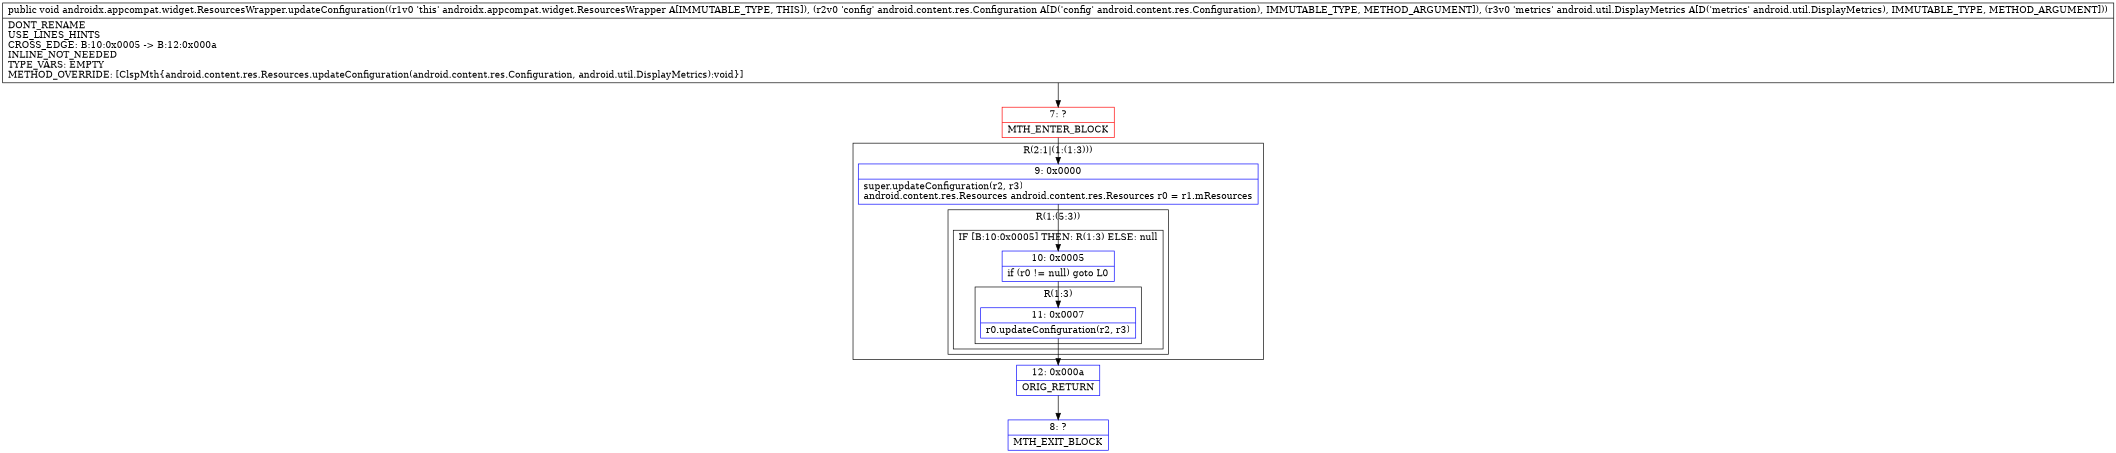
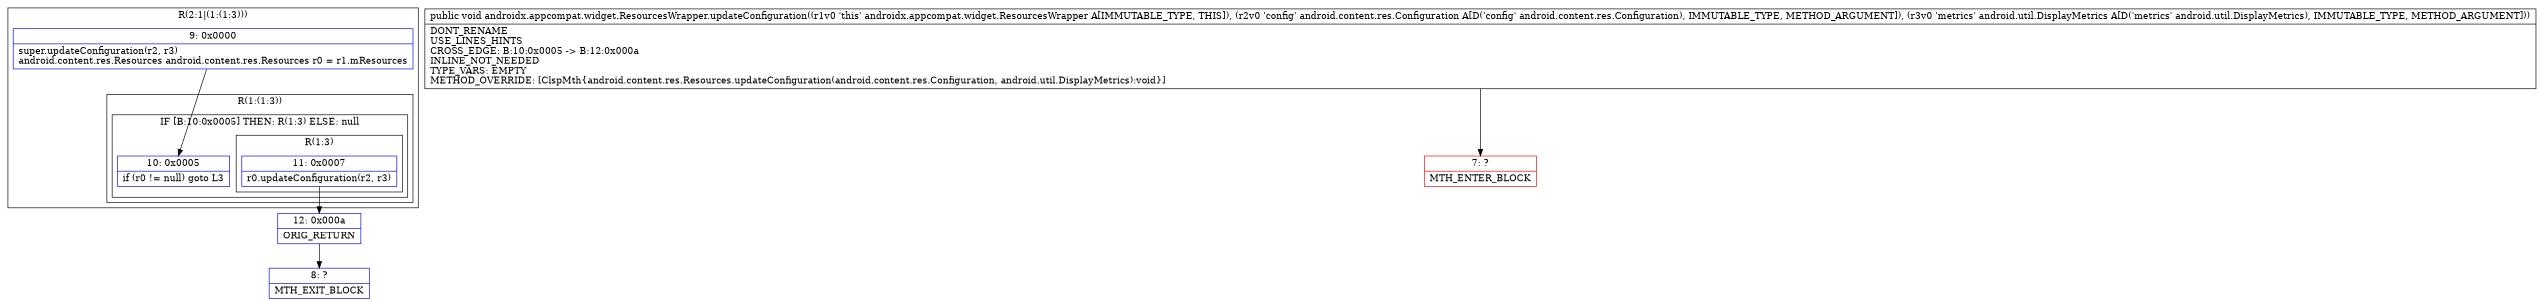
  digraph {
    node [color=blue shape=record]
    n1 [label="{11\:\ 0x0007|r0.updateConfiguration(r2, r3)\l}"]
-   n2 [label="{10\:\ 0x0005|if (r0 != null) goto L0\l}"]
+   n2 [label="{10\:\ 0x0005|if (r0 != null) goto L3\l}"]
    n3 [label="{9\:\ 0x0000|super.updateConfiguration(r2, r3)\landroid.content.res.Resources android.content.res.Resources r0 = r1.mResources\l}"]
    n4 [label="{12\:\ 0x000a|ORIG_RETURN\l}"]
    n5 [label="{8\:\ ?|MTH_EXIT_BLOCK\l}"]
    n6 [color=red label="{7\:\ ?|MTH_ENTER_BLOCK\l}"]
    n7 [label="{public void androidx.appcompat.widget.ResourcesWrapper.updateConfiguration((r1v0 'this' androidx.appcompat.widget.ResourcesWrapper A[IMMUTABLE_TYPE, THIS]), (r2v0 'config' android.content.res.Configuration A[D('config' android.content.res.Configuration), IMMUTABLE_TYPE, METHOD_ARGUMENT]), (r3v0 'metrics' android.util.DisplayMetrics A[D('metrics' android.util.DisplayMetrics), IMMUTABLE_TYPE, METHOD_ARGUMENT]))  | DONT_RENAME\lUSE_LINES_HINTS\lCROSS_EDGE: B:10:0x0005 \-\> B:12:0x000a\lINLINE_NOT_NEEDED\lTYPE_VARS: EMPTY\lMETHOD_OVERRIDE: [ClspMth\{android.content.res.Resources.updateConfiguration(android.content.res.Configuration, android.util.DisplayMetrics):void\}]\l}" color=""]
    subgraph cluster_1 {
      label="R(2:1|(1:(1:3)))"
      n3
      subgraph cluster_2 {
-       label="R(1:(5:3))"
+       label="R(1:(1:3))"
        subgraph cluster_3 {
          label="IF [B:10:0x0005] THEN: R(1:3) ELSE: null"
          n2
          subgraph cluster_4 {
            label="R(1:3)"
            n1
          }
        }
      }
    }
    n1 -> n4
-   n2 -> n1
    n3 -> n2
    n4 -> n5
-   n6 -> n3
    n7 -> n6
  }
